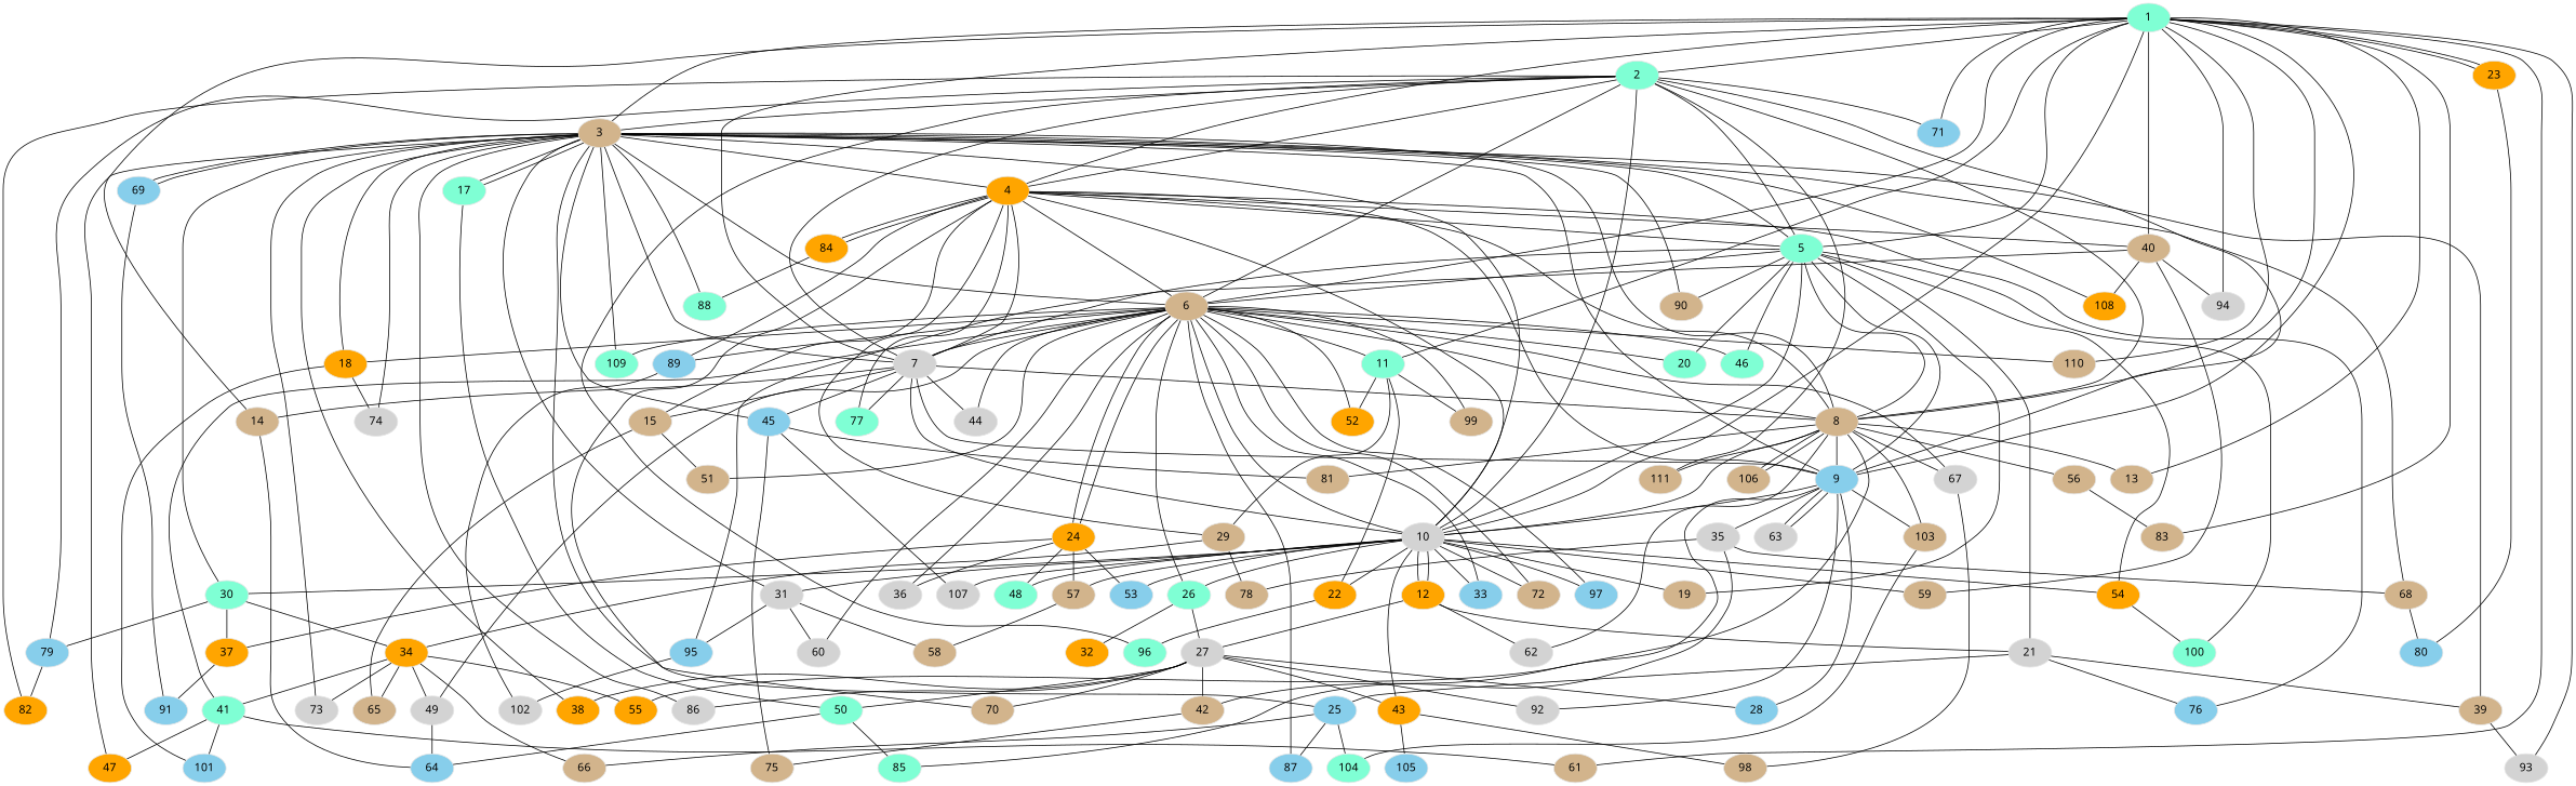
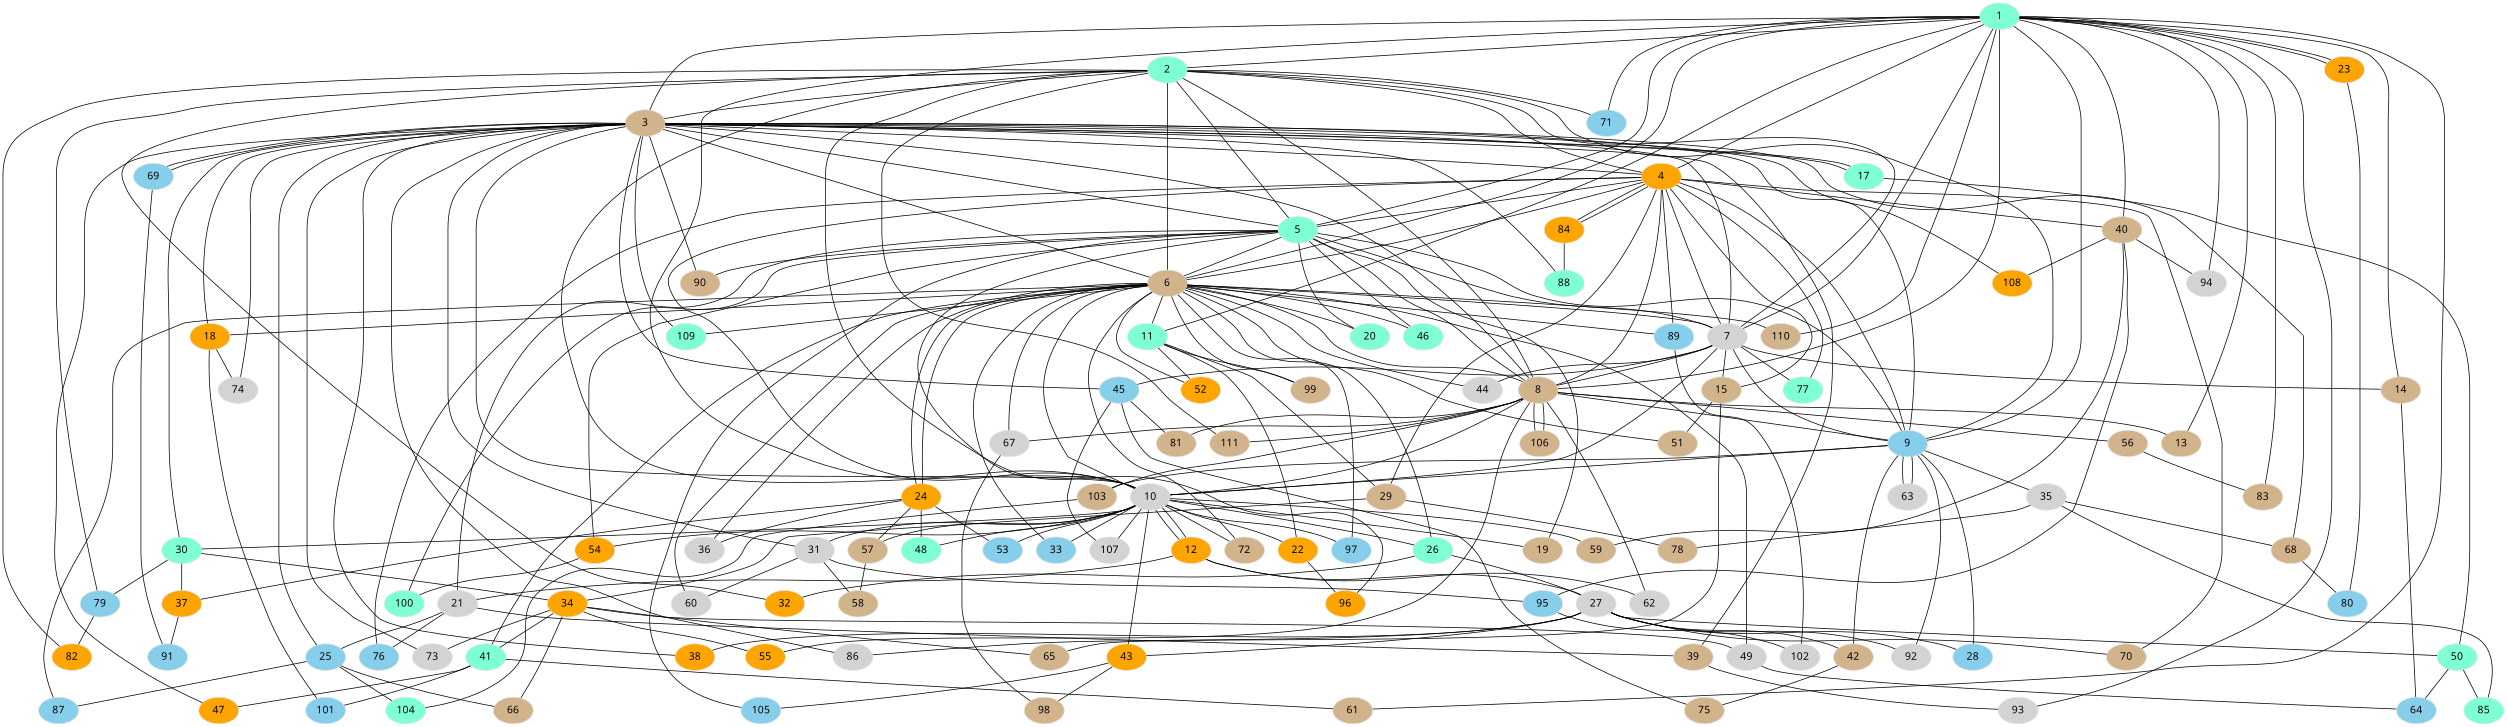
  graph {
    fontname="Noto Sans"
    node [color=gray90 fillcolor=tan fontname="Noto Sans" style=filled]
    edge [fontname="Noto Sans"]
    1 [fillcolor=aquamarine]
    2 [fillcolor=aquamarine]
    3
    4 [fillcolor=orange]
    5 [fillcolor=aquamarine]
    6
    7 [fillcolor=lightgrey]
    8
    9 [fillcolor=skyblue]
    10 [fillcolor=lightgrey]
    11 [fillcolor=aquamarine]
    13
    14
    23 [fillcolor=orange]
    40
    61
    71 [fillcolor=skyblue]
    83
    93 [fillcolor=lightgrey]
    94 [fillcolor=lightgrey]
    110
    32 [fillcolor=orange]
    79 [fillcolor=skyblue]
    82 [fillcolor=orange]
-   96 [fillcolor=aquamarine]
+   96 [fillcolor=orange]
    111
    17 [fillcolor=aquamarine]
    18 [fillcolor=orange]
    25 [fillcolor=skyblue]
    30 [fillcolor=aquamarine]
    31 [fillcolor=lightgrey]
    38 [fillcolor=orange]
    39
    45 [fillcolor=skyblue]
    47 [fillcolor=orange]
    68
    69 [fillcolor=skyblue]
    73 [fillcolor=lightgrey]
    74 [fillcolor=lightgrey]
    86 [fillcolor=lightgrey]
    88 [fillcolor=aquamarine]
    90
    108 [fillcolor=orange]
    109 [fillcolor=aquamarine]
    15
    29
    70
    76 [fillcolor=skyblue]
    77 [fillcolor=aquamarine]
    84 [fillcolor=orange]
    89 [fillcolor=skyblue]
    19
    20 [fillcolor=aquamarine]
    21 [fillcolor=lightgrey]
    46 [fillcolor=aquamarine]
    54 [fillcolor=orange]
    100 [fillcolor=aquamarine]
    105 [fillcolor=skyblue]
    24 [fillcolor=orange]
    26 [fillcolor=aquamarine]
    33 [fillcolor=skyblue]
    36 [fillcolor=lightgrey]
    41 [fillcolor=aquamarine]
    44 [fillcolor=lightgrey]
    49 [fillcolor=lightgrey]
    51
    52 [fillcolor=orange]
    60 [fillcolor=lightgrey]
    67 [fillcolor=lightgrey]
    72
    87 [fillcolor=skyblue]
    97 [fillcolor=skyblue]
    99
    55 [fillcolor=orange]
    56
    62 [fillcolor=lightgrey]
    81
    103
    106
    28 [fillcolor=skyblue]
    35 [fillcolor=lightgrey]
    42
    63 [fillcolor=lightgrey]
    92 [fillcolor=lightgrey]
    12 [fillcolor=orange]
    22 [fillcolor=orange]
    43 [fillcolor=orange]
    48 [fillcolor=aquamarine]
    53 [fillcolor=skyblue]
    57
    59
    107 [fillcolor=lightgrey]
    64 [fillcolor=skyblue]
    80 [fillcolor=skyblue]
    95 [fillcolor=skyblue]
    50 [fillcolor=aquamarine]
    101 [fillcolor=skyblue]
    66
    104 [fillcolor=aquamarine]
    37 [fillcolor=orange]
    34 [fillcolor=orange]
    58
    75
    91 [fillcolor=skyblue]
    65
    78
    102 [fillcolor=lightgrey]
    27 [fillcolor=lightgrey]
    98
    85 [fillcolor=aquamarine]
    1 -- 2
    1 -- 3
    1 -- 4
    1 -- 5
    1 -- 6
    1 -- 7
    1 -- 8
    1 -- 9
    1 -- 10
    1 -- 11
    1 -- 13
    1 -- 14
    1 -- 23
    1 -- 23
    1 -- 40
    1 -- 61
    1 -- 71
    1 -- 83
    1 -- 93
    1 -- 94
    1 -- 110
    2 -- 3
    2 -- 4
    2 -- 5
    2 -- 6
    2 -- 7
    2 -- 8
    2 -- 9
    2 -- 10
    2 -- 71
+   2 -- 32
    2 -- 79
    2 -- 82
    2 -- 96
    2 -- 111
    3 -- 4
    3 -- 5
    3 -- 6
    3 -- 7
    3 -- 8
    3 -- 9
    3 -- 10
    3 -- 17
    3 -- 17
    3 -- 18
    3 -- 25
    3 -- 30
    3 -- 31
    3 -- 38
    3 -- 39
    3 -- 45
    3 -- 47
    3 -- 68
    3 -- 69
    3 -- 69
    3 -- 73
    3 -- 74
    3 -- 86
    3 -- 88
    3 -- 90
    3 -- 108
    3 -- 109
    4 -- 5
    4 -- 6
    4 -- 7
    4 -- 8
    4 -- 9
    4 -- 10
    4 -- 40
    4 -- 15
    4 -- 29
    4 -- 70
    4 -- 76
    4 -- 77
    4 -- 84
    4 -- 84
    4 -- 89
    5 -- 6
    5 -- 7
    5 -- 8
    5 -- 9
    5 -- 10
    5 -- 90
    5 -- 19
    5 -- 20
    5 -- 21
    5 -- 46
    5 -- 54
    5 -- 100
+   5 -- 105
    6 -- 7
    6 -- 8
    6 -- 10
    6 -- 11
    6 -- 110
    6 -- 18
    6 -- 109
    6 -- 89
    6 -- 20
    6 -- 46
    6 -- 24
    6 -- 24
    6 -- 26
    6 -- 33
    6 -- 36
    6 -- 41
    6 -- 44
    6 -- 49
    6 -- 51
    6 -- 52
    6 -- 60
    6 -- 67
    6 -- 72
    6 -- 87
    6 -- 97
    6 -- 99
    7 -- 8
    7 -- 9
    7 -- 10
    7 -- 14
    7 -- 45
    7 -- 15
    7 -- 77
    7 -- 44
    8 -- 9
    8 -- 10
    8 -- 13
    8 -- 111
    8 -- 67
    8 -- 55
    8 -- 56
    8 -- 62
    8 -- 81
    8 -- 103
    8 -- 106
    8 -- 106
    9 -- 10
    9 -- 103
    9 -- 28
    9 -- 35
    9 -- 42
    9 -- 63
    9 -- 63
    9 -- 92
    10 -- 30
    10 -- 31
    10 -- 19
    10 -- 54
    10 -- 26
    10 -- 33
    10 -- 72
    10 -- 97
    10 -- 12
    10 -- 12
    10 -- 22
    10 -- 43
    10 -- 48
    10 -- 53
    10 -- 57
    10 -- 59
    10 -- 107
    11 -- 29
    11 -- 52
    11 -- 99
    11 -- 22
    14 -- 64
    23 -- 80
    40 -- 94
    40 -- 108
    40 -- 59
    40 -- 95
    79 -- 82
    17 -- 50
    18 -- 74
    18 -- 101
    25 -- 87
    25 -- 66
    25 -- 104
    30 -- 79
    30 -- 37
    30 -- 34
    31 -- 60
    31 -- 95
    31 -- 58
    39 -- 93
    45 -- 81
    45 -- 107
    45 -- 75
    68 -- 80
    69 -- 91
    15 -- 51
    15 -- 65
    29 -- 34
    29 -- 78
    84 -- 88
    89 -- 102
    21 -- 25
    21 -- 39
    21 -- 76
    54 -- 100
    24 -- 36
    24 -- 48
    24 -- 53
    24 -- 57
    24 -- 37
    26 -- 32
    26 -- 27
    41 -- 61
    41 -- 47
    41 -- 101
    49 -- 64
    67 -- 98
    56 -- 83
    103 -- 104
    35 -- 68
    35 -- 78
    35 -- 85
    42 -- 75
    12 -- 21
    12 -- 62
    12 -- 27
    22 -- 96
    43 -- 105
    43 -- 98
    57 -- 58
    95 -- 102
    50 -- 64
    50 -- 85
    37 -- 91
    34 -- 73
    34 -- 41
    34 -- 49
    34 -- 55
    34 -- 66
    34 -- 65
    27 -- 38
    27 -- 86
    27 -- 70
    27 -- 28
    27 -- 42
    27 -- 92
    27 -- 43
    27 -- 50
  }
